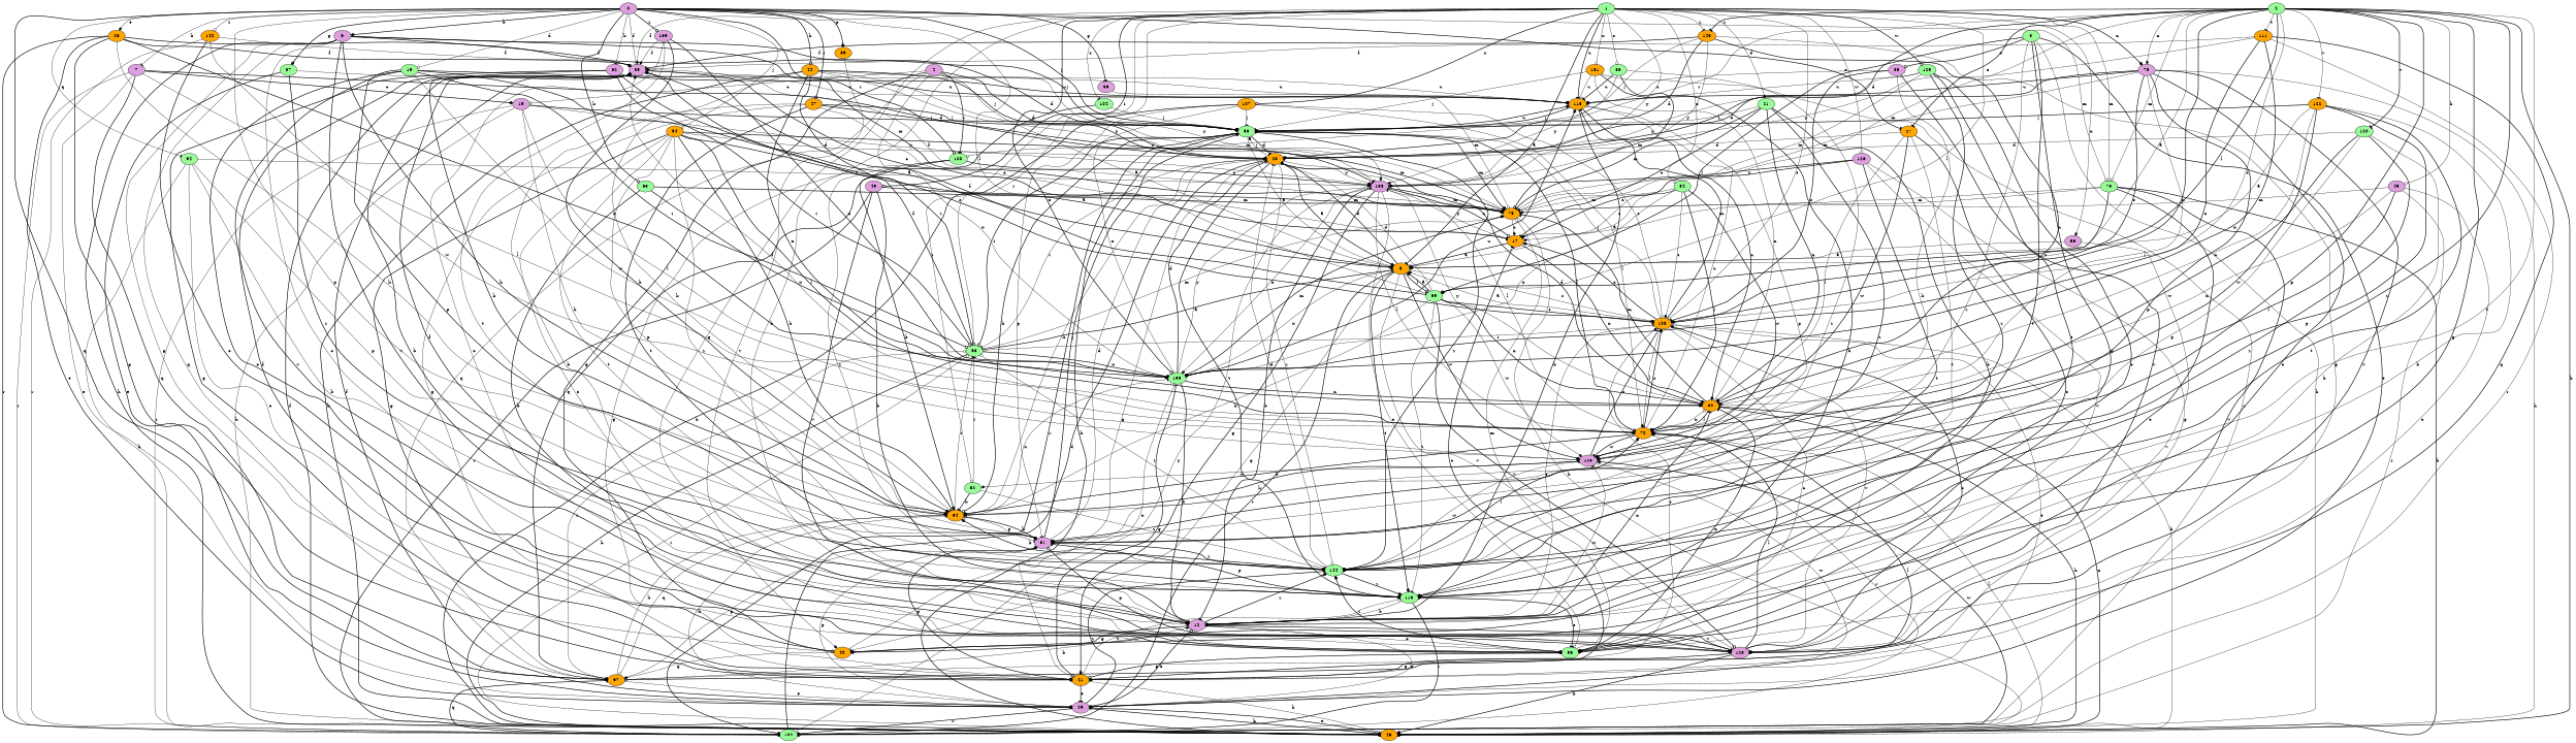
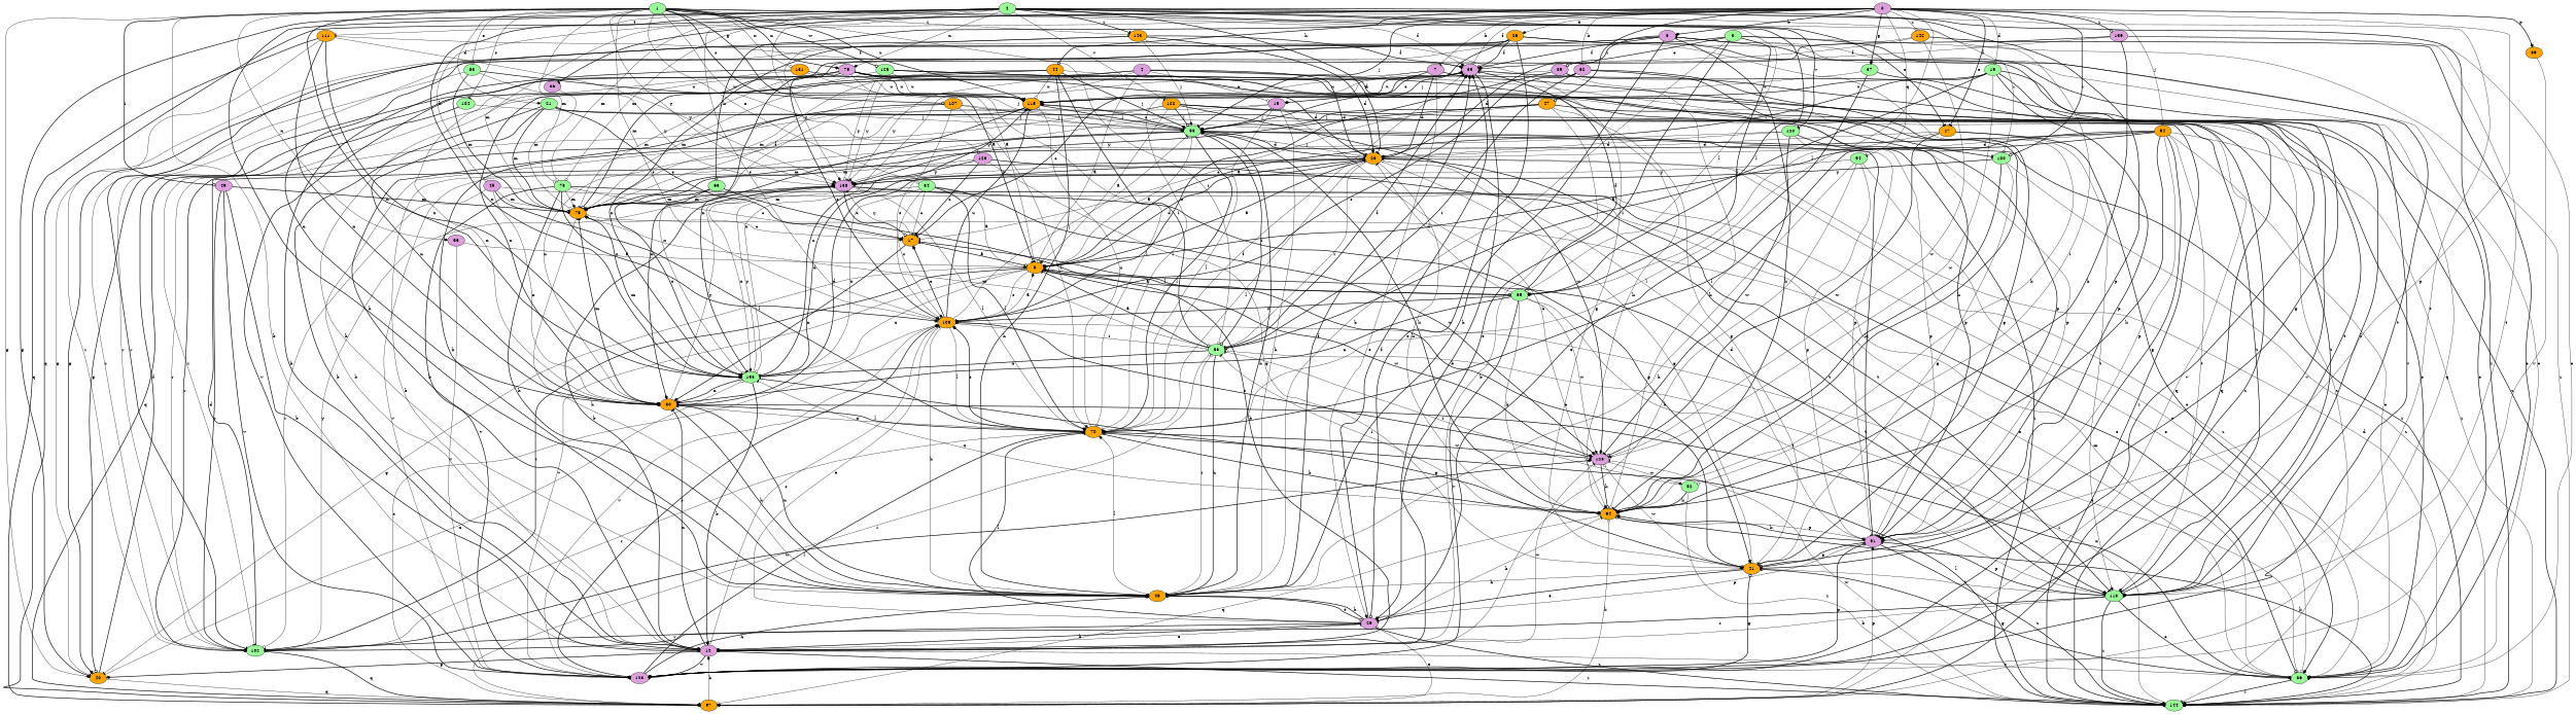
  strict digraph {
    node [fillcolor=orange style=filled]
    edge [arrowhead=odot style=bold]
    0 [fillcolor=plum]
    6 [fillcolor=plum]
    7 [fillcolor=plum]
    19 [fillcolor=palegreen]
    26
    27
    35 [fillcolor=plum]
    36 [fillcolor=plum]
    37 [fillcolor=palegreen]
    44
    47
    54
    58 [fillcolor=palegreen]
    62 [fillcolor=plum]
    63 [fillcolor=palegreen]
    69 [fillcolor=palegreen]
    73 [fillcolor=palegreen]
    89
    91 [fillcolor=plum]
    94 [fillcolor=palegreen]
    97
    100 [fillcolor=palegreen]
    139 [fillcolor=plum]
    142
    40
    23
    46
    75
    123 [fillcolor=plum]
    64
    86 [fillcolor=palegreen]
    29 [fillcolor=plum]
    15 [fillcolor=plum]
    102 [fillcolor=palegreen]
    70
    5
    53 [fillcolor=palegreen]
    118
    128 [fillcolor=plum]
    133 [fillcolor=palegreen]
    41
    113 [fillcolor=palegreen]
    12 [fillcolor=plum]
    17
    144 [fillcolor=palegreen]
    138 [fillcolor=plum]
    80
    108
    1 [fillcolor=palegreen]
    21 [fillcolor=palegreen]
    49 [fillcolor=plum]
    52 [fillcolor=palegreen]
    n53 [fillcolor=plum label=56]
    79 [fillcolor=plum]
    83 [fillcolor=palegreen]
    84 [fillcolor=palegreen]
    104 [fillcolor=palegreen]
    107
    125 [fillcolor=palegreen]
    126 [fillcolor=plum]
    131
    143
    2 [fillcolor=palegreen]
    45 [fillcolor=plum]
    111
    120 [fillcolor=palegreen]
    122
    3 [fillcolor=palegreen]
    85 [fillcolor=plum]
    4 [fillcolor=plum]
    0 -> 6 [arrowhead=diamond label=b]
    0 -> 7 [arrowhead=tee label=b style=solid]
    0 -> 19 [label=d style=solid]
    0 -> 26 [arrowhead=diamond label=e style=solid]
    0 -> 27 [arrowhead=tee label=e]
    0 -> 35 [label=f style=solid]
    0 -> 36 [arrowhead=tee label=g]
    0 -> 37 [arrowhead=diamond label=g]
    0 -> 44 [label=h]
    0 -> 47 [label=i]
    0 -> 54 [label=j style=solid]
    0 -> 58 [arrowhead=tee label=j]
    0 -> 62 [arrowhead=tee label=k style=solid]
    0 -> 63 [label=k]
    0 -> 69 [arrowhead=tee label=l style=solid]
    0 -> 73 [label=m style=solid]
    0 -> 89 [arrowhead=diamond label=p]
    0 -> 91 [arrowhead=diamond label=p style=solid]
    0 -> 94 [arrowhead=tee label=q style=solid]
    0 -> 97 [arrowhead=tee label=q]
    0 -> 100 [label=r]
    0 -> 139 [label=z]
    0 -> 142 [label=z style=solid]
    6 -> 35 [arrowhead=diamond label=f]
    6 -> 97 [label=q style=solid]
    6 -> 40 [label=g style=solid]
    6 -> 23 [arrowhead=diamond label=d]
    6 -> 46 [arrowhead=tee label=h]
    6 -> 75 [label=m]
-   6 -> 123 [arrowhead=tee label=v]
+   123 -> 6 [arrowhead=tee label=v]
    6 -> 64 [arrowhead=tee label=k]
    6 -> 86 [arrowhead=tee label=o style=solid]
    7 -> 97 [arrowhead=diamond label=q]
    7 -> 23 [arrowhead=tee label=d]
    7 -> 29 [arrowhead=diamond label=e style=solid]
    7 -> 15 [arrowhead=diamond label=c]
    7 -> 102 [arrowhead=tee label=r style=solid]
    7 -> 70 [label=l style=solid]
    19 -> 91 [label=p]
    19 -> 123 [arrowhead=diamond label=v]
    19 -> 86 [arrowhead=diamond label=o]
    19 -> 5 [arrowhead=diamond label=a]
    19 -> 53 [label=i]
    19 -> 118 [arrowhead=diamond label=u]
    19 -> 128 [arrowhead=diamond label=w style=solid]
    26 -> 35 [label=f]
    26 -> 58 [arrowhead=diamond label=j]
    26 -> 64 [arrowhead=diamond label=k style=solid]
    26 -> 29 [label=e]
    26 -> 102 [arrowhead=tee label=r]
    26 -> 133 [arrowhead=diamond label=x]
    26 -> 41 [arrowhead=tee label=g]
    27 -> 23 [arrowhead=tee label=d style=solid]
    27 -> 86 [arrowhead=diamond label=o]
    27 -> 70 [arrowhead=tee label=l style=solid]
    27 -> 128 [label=w]
    27 -> 113 [arrowhead=diamond label=t style=solid]
    35 -> 118 [arrowhead=tee label=u style=solid]
    35 -> 12 [label=b]
    35 -> 17 [arrowhead=tee label=c]
    36 -> 75 [label=m style=solid]
    37 -> 29 [arrowhead=tee label=e]
    37 -> 118 [arrowhead=tee label=u style=solid]
    37 -> 144 [arrowhead=diamond label=z]
    44 -> 58 [arrowhead=diamond label=j]
    44 -> 46 [label=h]
    44 -> 75 [arrowhead=diamond label=m style=solid]
    44 -> 64 [arrowhead=tee label=k style=solid]
    44 -> 53 [label=i]
    44 -> 118 [label=u style=solid]
    44 -> 138 [arrowhead=tee label=y style=solid]
    44 -> 80 [arrowhead=diamond label=n]
    47 -> 58 [label=j]
    47 -> 41 [label=g style=solid]
    47 -> 113 [label=t]
    47 -> 12 [arrowhead=diamond label=b style=solid]
    47 -> 17 [arrowhead=tee label=c style=solid]
    47 -> 138 [arrowhead=tee label=y]
    54 -> 91 [label=p style=solid]
    54 -> 23 [arrowhead=tee label=d style=solid]
    54 -> 75 [arrowhead=tee label=m]
    54 -> 64 [label=k]
    54 -> 86 [label=o style=solid]
    54 -> 70 [arrowhead=diamond label=l]
    54 -> 5 [arrowhead=tee label=a]
    54 -> 41 [label=g]
    54 -> 113 [arrowhead=diamond label=t style=solid]
    54 -> 144 [label=z style=solid]
    58 -> 23 [arrowhead=tee label=d]
    58 -> 46 [arrowhead=tee label=h]
    58 -> 75 [arrowhead=diamond label=m]
    58 -> 64 [label=k]
    58 -> 102 [label=r]
    58 -> 70 [label=l]
    58 -> 5 [label=a style=solid]
    58 -> 53 [label=i]
    58 -> 118 [arrowhead=diamond label=u]
    58 -> 144 [label=z]
    62 -> 64 [label=k]
    62 -> 53 [label=i]
    62 -> 118 [arrowhead=tee label=u]
    62 -> 41 [label=g]
    62 -> 108 [arrowhead=tee label=s]
    63 -> 75 [label=m]
    63 -> 133 [arrowhead=tee label=x]
    63 -> 12 [label=b]
    69 -> 35 [label=f]
    69 -> 23 [arrowhead=tee label=d style=solid]
    69 -> 123 [label=v]
    69 -> 64 [arrowhead=diamond label=k style=solid]
    69 -> 5 [arrowhead=diamond label=a]
    69 -> 128 [arrowhead=diamond label=w style=solid]
    69 -> 113 [arrowhead=tee label=t style=solid]
    69 -> 80 [arrowhead=tee label=n]
    69 -> 108 [label=s]
    73 -> 46 [arrowhead=tee label=h]
    73 -> 75 [arrowhead=diamond label=m style=solid]
    73 -> 123 [label=v]
    73 -> 86 [label=o]
    73 -> 17 [arrowhead=diamond label=c style=solid]
    73 -> 108 [arrowhead=diamond label=s]
    89 -> 123 [arrowhead=tee label=v style=solid]
    91 -> 58 [arrowhead=diamond label=j]
    91 -> 23 [label=d style=solid]
    91 -> 64 [label=k]
    91 -> 41 [label=g]
    91 -> 144 [label=z]
    94 -> 91 [arrowhead=diamond label=p style=solid]
    94 -> 46 [arrowhead=diamond label=h style=solid]
    94 -> 86 [label=o style=solid]
    94 -> 12 [arrowhead=tee label=b style=solid]
    94 -> 138 [arrowhead=diamond label=y style=solid]
    97 -> 91 [arrowhead=diamond label=p style=solid]
    97 -> 64 [label=k style=solid]
    97 -> 29 [label=e style=solid]
    97 -> 53 [label=i style=solid]
    97 -> 12 [arrowhead=diamond label=b style=solid]
    97 -> 108 [arrowhead=diamond label=s style=solid]
    100 -> 64 [arrowhead=diamond label=k]
    100 -> 41 [arrowhead=tee label=g style=solid]
    100 -> 144 [arrowhead=tee label=z style=solid]
    100 -> 138 [arrowhead=diamond label=y]
    139 -> 35 [arrowhead=diamond label=f style=solid]
    139 -> 64 [arrowhead=diamond label=k]
    139 -> 86 [label=o style=solid]
    139 -> 133 [arrowhead=tee label=x]
    139 -> 113 [arrowhead=tee label=t style=solid]
    142 -> 35 [label=f style=solid]
    142 -> 86 [arrowhead=tee label=o]
    142 -> 102 [arrowhead=tee label=r style=solid]
    142 -> 128 [label=w style=solid]
    40 -> 35 [arrowhead=tee label=f]
    40 -> 97 [arrowhead=diamond label=q style=solid]
    40 -> 133 [label=x style=solid]
    23 -> 58 [arrowhead=diamond label=j style=solid]
    23 -> 64 [arrowhead=tee label=k style=solid]
    23 -> 70 [arrowhead=tee label=l style=solid]
    23 -> 5 [arrowhead=diamond label=a]
    23 -> 53 [arrowhead=tee label=i style=solid]
    23 -> 41 [label=g style=solid]
    23 -> 113 [arrowhead=tee label=t]
    23 -> 144 [label=z style=solid]
    23 -> 138 [arrowhead=diamond label=y style=solid]
    46 -> 35 [arrowhead=diamond label=f]
    46 -> 29 [label=e]
    46 -> 70 [arrowhead=diamond label=l style=solid]
    46 -> 53 [label=i style=solid]
    46 -> 80 [arrowhead=tee label=n]
    75 -> 35 [arrowhead=diamond label=f style=solid]
    75 -> 46 [arrowhead=tee label=h style=solid]
    75 -> 17 [arrowhead=diamond label=c style=solid]
    123 -> 91 [label=p]
    123 -> 46 [arrowhead=diamond label=h]
    123 -> 70 [arrowhead=diamond label=l]
    123 -> 41 [label=g]
    123 -> 108 [arrowhead=diamond label=s]
    64 -> 91 [arrowhead=tee label=p style=solid]
    64 -> 97 [label=q style=solid]
    64 -> 53 [arrowhead=tee label=i style=solid]
    64 -> 133 [arrowhead=tee label=x style=solid]
    86 -> 75 [label=m style=solid]
    86 -> 41 [label=g]
    86 -> 144 [arrowhead=diamond label=z]
    86 -> 80 [arrowhead=tee label=n]
    29 -> 35 [arrowhead=diamond label=f]
    29 -> 91 [arrowhead=tee label=p style=solid]
    29 -> 46 [label=h]
    29 -> 64 [arrowhead=tee label=k style=solid]
    29 -> 102 [arrowhead=tee label=r]
    29 -> 70 [arrowhead=tee label=l]
    29 -> 12 [label=b]
    29 -> 144 [arrowhead=tee label=z]
    15 -> 58 [arrowhead=diamond label=j]
    15 -> 46 [arrowhead=tee label=h style=solid]
    15 -> 64 [arrowhead=diamond label=k style=solid]
    15 -> 102 [label=r style=solid]
    15 -> 70 [label=l style=solid]
    15 -> 138 [arrowhead=tee label=y style=solid]
    102 -> 97 [arrowhead=tee label=q]
    102 -> 23 [arrowhead=tee label=d]
    102 -> 128 [arrowhead=diamond label=w]
    102 -> 138 [arrowhead=tee label=y style=solid]
    70 -> 35 [arrowhead=diamond label=f style=solid]
    70 -> 64 [label=k]
    70 -> 102 [arrowhead=tee label=r style=solid]
    70 -> 118 [label=u style=solid]
    70 -> 128 [arrowhead=tee label=w]
    70 -> 80 [label=n style=solid]
    70 -> 108 [arrowhead=diamond label=s]
    5 -> 69 [label=l]
    5 -> 40 [arrowhead=tee label=g style=solid]
    5 -> 23 [arrowhead=tee label=d]
    5 -> 123 [label=v style=solid]
    5 -> 102 [arrowhead=tee label=r]
    5 -> 128 [arrowhead=diamond label=w]
    5 -> 133 [arrowhead=tee label=x style=solid]
    5 -> 113 [arrowhead=diamond label=t]
    5 -> 108 [arrowhead=diamond label=s style=solid]
    53 -> 35 [arrowhead=diamond label=f]
    53 -> 46 [label=h]
    53 -> 75 [label=m style=solid]
    53 -> 5 [arrowhead=tee label=a]
    53 -> 133 [arrowhead=tee label=x]
    118 -> 58 [arrowhead=tee label=j]
    118 -> 91 [arrowhead=diamond label=p style=solid]
    118 -> 12 [arrowhead=tee label=b]
    118 -> 80 [arrowhead=diamond label=n]
    128 -> 64 [label=k]
    128 -> 108 [label=s]
    128 -> 52 [arrowhead=diamond label=w style=solid]
    133 -> 23 [label=d]
    133 -> 75 [arrowhead=diamond label=m]
    133 -> 118 [arrowhead=diamond label=u]
    133 -> 41 [label=g]
    133 -> 12 [arrowhead=diamond label=b]
    133 -> 138 [label=y style=solid]
    133 -> 80 [arrowhead=diamond label=n]
    41 -> 46 [label=h style=solid]
    41 -> 29 [arrowhead=tee label=e]
    41 -> 128 [label=w style=solid]
    41 -> 113 [label=t style=solid]
    41 -> 17 [arrowhead=tee label=c]
    113 -> 35 [arrowhead=tee label=f]
    113 -> 91 [arrowhead=tee label=p]
    113 -> 86 [arrowhead=tee label=o]
    113 -> 102 [label=r]
    113 -> 12 [arrowhead=tee label=b style=solid]
-   144 -> 113 [arrowhead=diamond label=z]
+   113 -> 144 [arrowhead=diamond label=z]
    12 -> 40 [arrowhead=diamond label=g]
    12 -> 123 [arrowhead=tee label=v]
    12 -> 86 [label=o style=solid]
    12 -> 29 [arrowhead=tee label=e style=solid]
    12 -> 128 [arrowhead=tee label=w style=solid]
    12 -> 144 [arrowhead=diamond label=z]
    12 -> 80 [arrowhead=tee label=n]
    12 -> 108 [arrowhead=tee label=s style=solid]
    17 -> 5 [label=a]
    17 -> 138 [arrowhead=tee label=y style=solid]
    17 -> 80 [arrowhead=diamond label=n]
    144 -> 23 [arrowhead=tee label=d style=solid]
    144 -> 64 [arrowhead=diamond label=k]
    144 -> 70 [arrowhead=diamond label=l]
    144 -> 53 [label=i style=solid]
    144 -> 128 [arrowhead=tee label=w style=solid]
    138 -> 75 [arrowhead=diamond label=m]
    138 -> 86 [label=o style=solid]
    138 -> 70 [arrowhead=tee label=l style=solid]
    138 -> 133 [arrowhead=diamond label=x style=solid]
    138 -> 41 [arrowhead=diamond label=g]
    138 -> 12 [arrowhead=tee label=b]
    138 -> 17 [label=c]
    80 -> 23 [label=d]
    80 -> 46 [arrowhead=tee label=h]
    80 -> 75 [arrowhead=tee label=m]
    80 -> 70 [arrowhead=tee label=l]
    80 -> 138 [arrowhead=tee label=y style=solid]
    108 -> 58 [arrowhead=tee label=j style=solid]
    108 -> 46 [label=h style=solid]
    108 -> 123 [label=v style=solid]
    108 -> 86 [label=o style=solid]
    108 -> 29 [label=e style=solid]
    108 -> 70 [arrowhead=tee label=l style=solid]
    108 -> 5 [arrowhead=diamond label=a style=solid]
    108 -> 53 [label=i style=solid]
    108 -> 118 [arrowhead=tee label=u]
    108 -> 17 [arrowhead=diamond label=c]
    1 -> 35 [arrowhead=diamond label=f style=solid]
    1 -> 69 [label=l style=solid]
    1 -> 73 [label=m style=solid]
    1 -> 40 [arrowhead=diamond label=g style=solid]
    1 -> 5 [arrowhead=tee label=a]
    1 -> 53 [label=i style=solid]
    1 -> 118 [arrowhead=tee label=u]
    1 -> 133 [label=x]
    1 -> 12 [label=b style=solid]
    1 -> 138 [arrowhead=diamond label=y style=solid]
    1 -> 108 [label=s style=solid]
    1 -> 21 [arrowhead=diamond label=d style=solid]
    1 -> 49 [label=i]
    1 -> 52 [label=i style=solid]
    1 -> n53 [arrowhead=diamond label=n style=solid]
    1 -> 79 [arrowhead=diamond label=n]
    1 -> 83 [label=o style=solid]
    1 -> 84 [label=o style=solid]
    1 -> 104 [arrowhead=tee label=s style=solid]
    1 -> 107 [label=s]
    1 -> 125 [label=w]
    1 -> 126 [label=w style=solid]
    1 -> 131 [label=x style=solid]
    1 -> 143 [arrowhead=tee label=z style=solid]
    21 -> 58 [label=j style=solid]
    21 -> 75 [arrowhead=tee label=m]
    21 -> 12 [arrowhead=diamond label=b]
    21 -> 17 [arrowhead=tee label=c]
    21 -> 144 [arrowhead=tee label=z]
    21 -> 80 [arrowhead=diamond label=n]
    49 -> 75 [arrowhead=tee label=m]
    49 -> 123 [arrowhead=diamond label=v]
    49 -> 102 [label=r]
    49 -> 12 [label=b]
    52 -> 64 [arrowhead=tee label=k]
    52 -> 53 [arrowhead=tee label=i style=solid]
    52 -> 144 [arrowhead=tee label=z style=solid]
    n53 -> 123 [label=v style=solid]
    n53 -> 5 [label=a style=solid]
    79 -> 91 [arrowhead=tee label=p]
    79 -> 23 [arrowhead=tee label=d]
    79 -> 46 [arrowhead=diamond label=h style=solid]
    79 -> 75 [arrowhead=tee label=m style=solid]
    79 -> 123 [arrowhead=tee label=v]
    79 -> 86 [arrowhead=tee label=o]
    79 -> 70 [label=l style=solid]
    79 -> 118 [label=u]
    79 -> 108 [arrowhead=diamond label=s]
    83 -> 75 [label=m]
    83 -> 102 [arrowhead=tee label=r style=solid]
    83 -> 118 [arrowhead=tee label=u]
    83 -> 138 [arrowhead=diamond label=y style=solid]
    84 -> 75 [label=m style=solid]
    84 -> 70 [arrowhead=diamond label=l]
    84 -> 5 [arrowhead=diamond label=a style=solid]
    84 -> 128 [arrowhead=diamond label=w]
    84 -> 133 [arrowhead=tee label=x style=solid]
    84 -> 17 [arrowhead=tee label=c style=solid]
    84 -> 108 [arrowhead=diamond label=s style=solid]
    104 -> 58 [arrowhead=diamond label=j style=solid]
    104 -> 97 [label=q]
    107 -> 58 [arrowhead=tee label=j style=solid]
    107 -> 91 [arrowhead=tee label=p style=solid]
    107 -> 46 [label=h]
    107 -> 70 [arrowhead=diamond label=l style=solid]
    107 -> 133 [label=x style=solid]
    107 -> 108 [label=s style=solid]
    125 -> 75 [label=m style=solid]
-   125 -> 86 [arrowhead=diamond label=o]
    125 -> 118 [arrowhead=diamond label=u style=solid]
    125 -> 113 [label=t]
    125 -> 144 [label=z]
    125 -> 138 [label=y style=solid]
    126 -> 123 [arrowhead=tee label=v style=solid]
    126 -> 41 [arrowhead=diamond label=g style=solid]
    126 -> 113 [label=t]
    126 -> 17 [arrowhead=diamond label=c]
    126 -> 138 [arrowhead=diamond label=y]
    131 -> 58 [arrowhead=tee label=j style=solid]
    131 -> 118 [label=u style=solid]
    131 -> 12 [label=b]
    131 -> 144 [arrowhead=tee label=z style=solid]
    131 -> 80 [label=n style=solid]
    143 -> 35 [arrowhead=tee label=f]
    143 -> 58 [arrowhead=diamond label=j style=solid]
    143 -> 23 [arrowhead=diamond label=d]
    143 -> 41 [arrowhead=tee label=g style=solid]
    143 -> 138 [arrowhead=diamond label=y style=solid]
    143 -> 80 [arrowhead=tee label=n]
    2 -> 27 [arrowhead=tee label=e]
    2 -> 69 [label=l]
    2 -> 73 [label=m style=solid]
    2 -> 91 [arrowhead=diamond label=p]
    2 -> 100 [label=r style=solid]
    2 -> 40 [arrowhead=tee label=g]
    2 -> 23 [arrowhead=tee label=d]
    2 -> 46 [arrowhead=diamond label=h]
    2 -> 75 [arrowhead=tee label=m style=solid]
    2 -> 5 [arrowhead=tee label=a style=solid]
    2 -> 133 [label=x]
    2 -> 113 [arrowhead=tee label=t style=solid]
    2 -> 144 [arrowhead=diamond label=z]
    2 -> 108 [label=s style=solid]
    2 -> 79 [arrowhead=diamond label=n style=solid]
    2 -> 143 [arrowhead=tee label=z]
    2 -> 45 [label=h style=solid]
    2 -> 111 [arrowhead=tee label=t style=solid]
    2 -> 120 [arrowhead=tee label=v]
    2 -> 122 [arrowhead=tee label=v style=solid]
    45 -> 75 [label=m style=solid]
    45 -> 86 [arrowhead=diamond label=o style=solid]
    45 -> 102 [label=r style=solid]
    45 -> 70 [arrowhead=tee label=l]
    45 -> 80 [label=n style=solid]
    111 -> 35 [arrowhead=diamond label=f style=solid]
    111 -> 97 [label=q]
    111 -> 102 [label=r style=solid]
    111 -> 133 [arrowhead=diamond label=x]
    111 -> 138 [arrowhead=diamond label=y style=solid]
    111 -> 80 [arrowhead=tee label=n]
    120 -> 91 [arrowhead=tee label=p style=solid]
    120 -> 23 [arrowhead=tee label=d style=solid]
    120 -> 128 [arrowhead=tee label=w]
    120 -> 12 [arrowhead=diamond label=b style=solid]
    120 -> 144 [arrowhead=tee label=z]
    122 -> 58 [label=j]
    122 -> 91 [arrowhead=tee label=p]
    122 -> 5 [arrowhead=diamond label=a style=solid]
    122 -> 128 [arrowhead=diamond label=w]
    122 -> 113 [arrowhead=tee label=t]
    122 -> 12 [arrowhead=tee label=b style=solid]
    122 -> 80 [arrowhead=diamond label=n style=solid]
    3 -> 69 [arrowhead=diamond label=l]
    3 -> 40 [arrowhead=diamond label=g]
    3 -> 46 [arrowhead=tee label=h style=solid]
    3 -> 29 [arrowhead=diamond label=e]
    3 -> 113 [arrowhead=diamond label=t]
    3 -> 144 [arrowhead=diamond label=z style=solid]
    3 -> 85 [label=o]
    85 -> 123 [arrowhead=diamond label=v]
    85 -> 64 [label=k style=solid]
    85 -> 118 [arrowhead=tee label=u style=solid]
    85 -> 108 [arrowhead=tee label=s]
    4 -> 97 [label=q style=solid]
    4 -> 100 [arrowhead=tee label=r]
    4 -> 40 [label=g]
    4 -> 23 [label=d]
    4 -> 15 [label=c style=solid]
    4 -> 5 [label=a style=solid]
    4 -> 133 [label=x style=solid]
    4 -> 138 [arrowhead=diamond label=y style=solid]
  }
